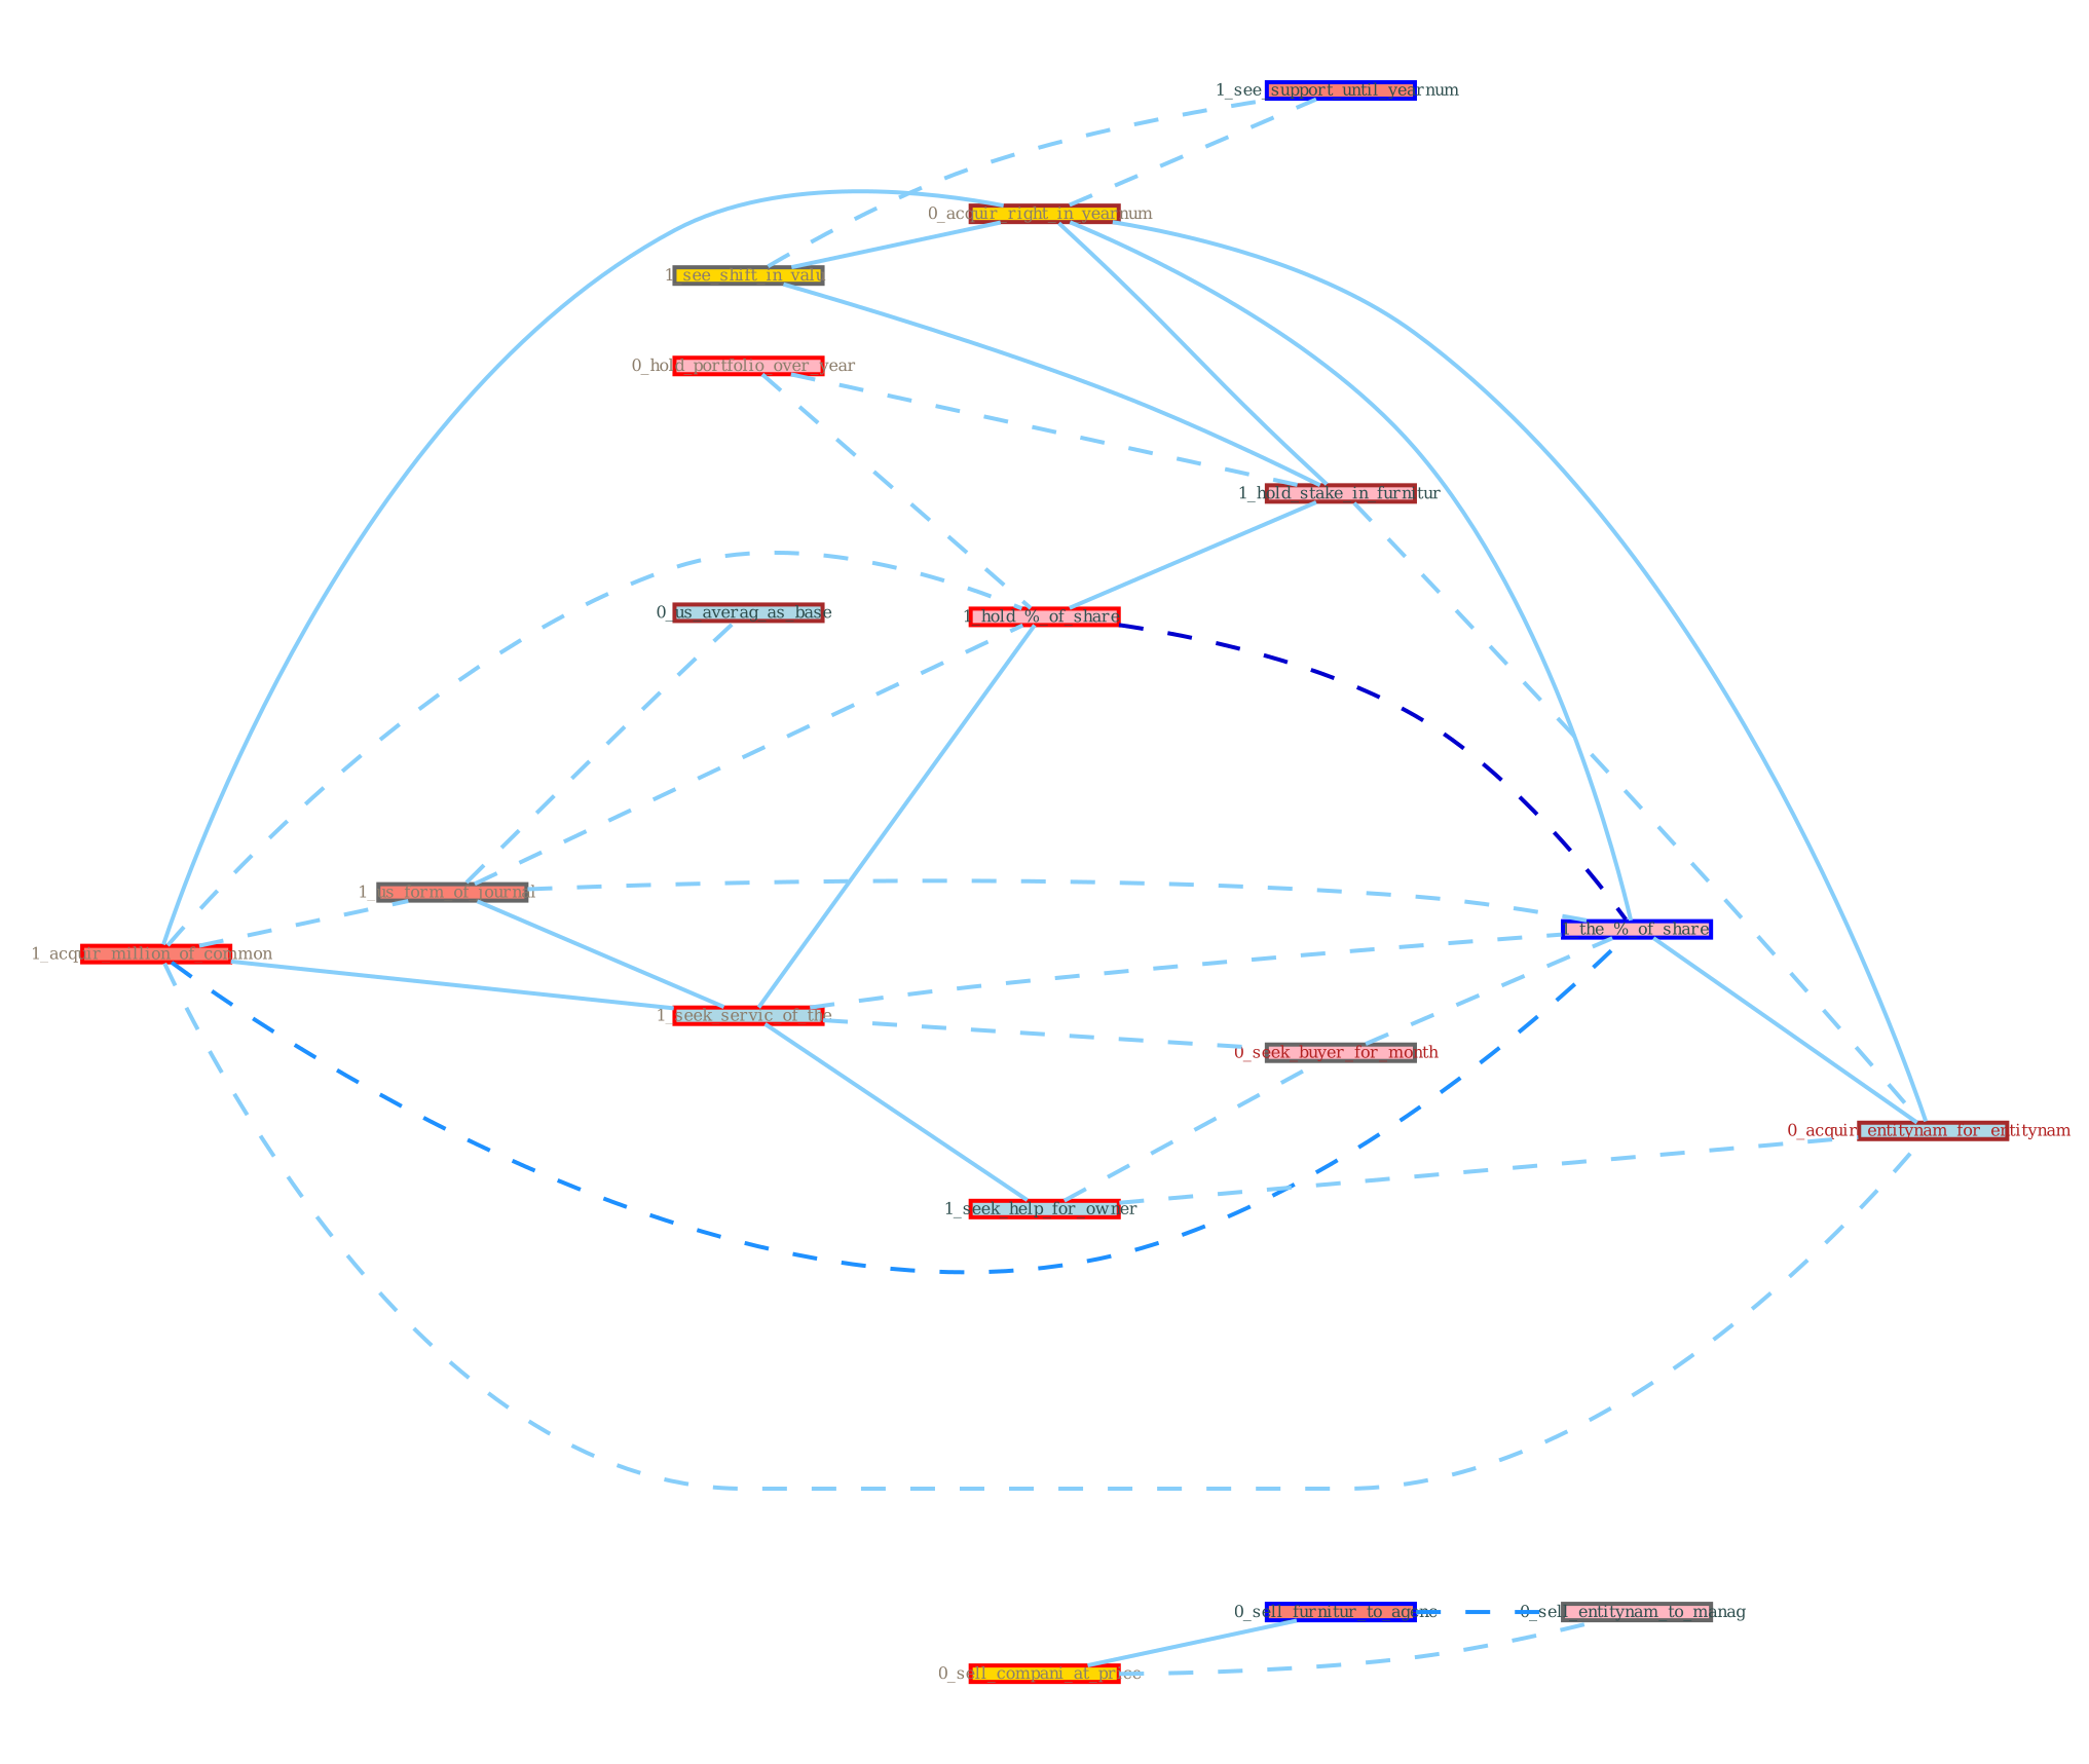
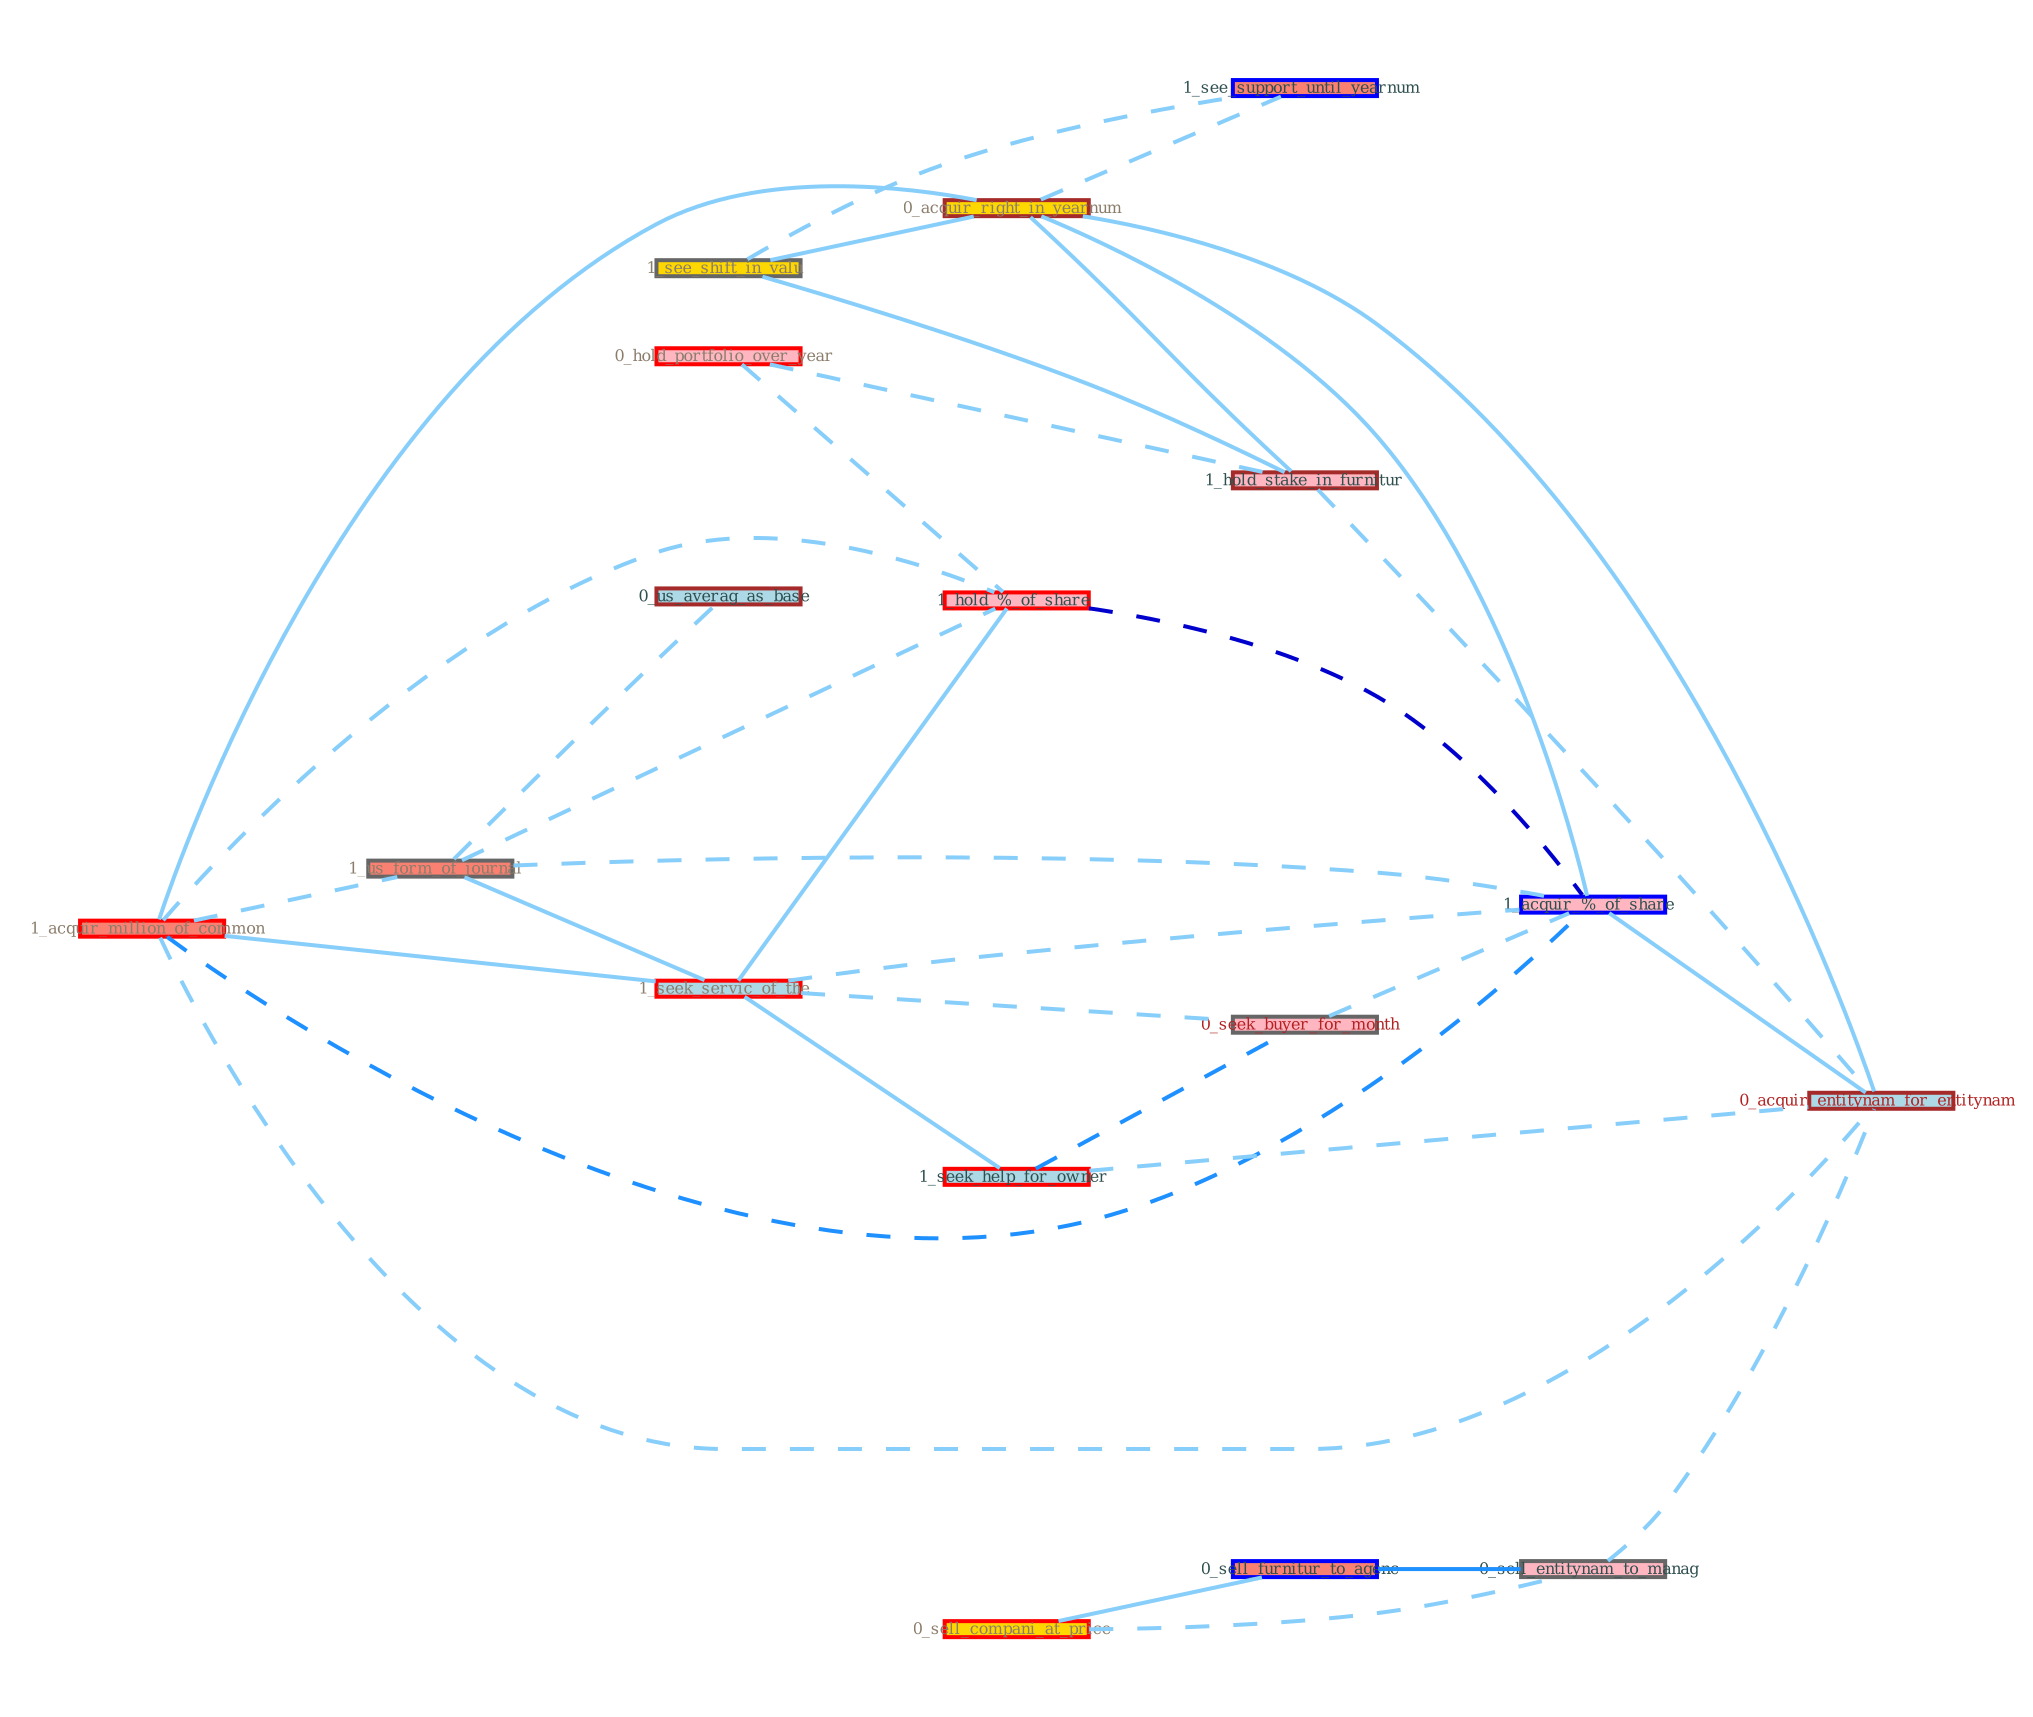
  graph {
    rankdir=LR
    node [color=red fillcolor=lightpink fixedsize=true fontcolor="#2f4f4f" fontsize=4 shape=polygon style=filled]
    edge [color="#87cefa" style=dashed w=1]
    "1_see_shift_in_valu " [color=gray40 fillcolor=gold fontcolor="#8b7d6b" height=.06 width=.5]
    "0_hold_portfolio_over_year " [fontcolor="#8b7d6b" height=.06 width=.5]
    "0_sell_compani_at_price " [fillcolor=gold fontcolor="#8b7d6b" height=.06 width=.5]
    "1_acquir_million_of_common " [fillcolor=salmon fontcolor="#8b7d6b" height=.06 width=.5]
    "0_acquir_right_in_yearnum " [color=brown fillcolor=gold fontcolor="#8b7d6b" height=.06 width=.5]
    "1_us_form_of_journal " [color=gray40 fillcolor=salmon fontcolor="#8b7d6b" height=.06 width=.5]
    "1_seek_servic_of_the " [fillcolor=lightblue fontcolor="#8b7d6b" height=.06 width=.5]
    "0_seek_buyer_for_month " [color=gray40 fontcolor="#b22222" height=.06 width=.5]
    "0_acquir_entitynam_for_entitynam " [color=brown fillcolor=lightblue fontcolor="#b22222" height=.06 width=.5]
    n10 [color=brown height=.06 label="1_hold_stake_in_furnitur" width=.5]
    "1_see_support_until_yearnum " [color=blue fillcolor=salmon height=.06 width=.5]
    "1_hold_%_of_share " [height=.06 width=.5]
    "0_sell_furnitur_to_agenc " [color=blue fillcolor=salmon height=.06 width=.5]
    "0_sell_entitynam_to_manag " [color=gray40 height=.06 width=.5]
-   "1_acquir_%_of_share " [color=blue height=.06 width=.5 label="1_the_%_of_share"]
+   "1_acquir_%_of_share " [color=blue height=.06 width=.5]
    "0_us_averag_as_base " [color=brown fillcolor=lightblue height=.06 width=.5]
    "1_seek_help_for_owner " [fillcolor=lightblue height=.06 width=.5]
    subgraph sub_1 {
      "1_see_shift_in_valu "
      "0_hold_portfolio_over_year "
      "0_sell_compani_at_price "
      "1_acquir_million_of_common "
      "0_acquir_right_in_yearnum "
      "1_us_form_of_journal "
      "1_seek_servic_of_the "
    }
    subgraph sub_2 {
      "0_seek_buyer_for_month "
      "0_acquir_entitynam_for_entitynam "
    }
    "1_see_shift_in_valu " -- "0_acquir_right_in_yearnum " [style=solid]
    "1_see_shift_in_valu " -- n10 [style=solid]
    "1_see_shift_in_valu " -- "1_see_support_until_yearnum "
    "0_hold_portfolio_over_year " -- n10
    "0_hold_portfolio_over_year " -- "1_hold_%_of_share "
    "0_sell_compani_at_price " -- "0_sell_furnitur_to_agenc " [style=solid]
    "0_sell_compani_at_price " -- "0_sell_entitynam_to_manag "
    "1_acquir_million_of_common " -- "0_acquir_right_in_yearnum " [style=solid]
    "1_acquir_million_of_common " -- "1_us_form_of_journal "
    "1_acquir_million_of_common " -- "1_seek_servic_of_the " [style=solid]
    "1_acquir_million_of_common " -- "0_acquir_entitynam_for_entitynam "
    "1_acquir_million_of_common " -- "1_hold_%_of_share "
    "1_acquir_million_of_common " -- "1_acquir_%_of_share " [color="#1e90ff" w=2]
    "0_acquir_right_in_yearnum " -- "0_acquir_entitynam_for_entitynam " [style=solid]
    "0_acquir_right_in_yearnum " -- n10 [style=solid]
    "0_acquir_right_in_yearnum " -- "1_see_support_until_yearnum "
    "0_acquir_right_in_yearnum " -- "1_acquir_%_of_share " [style=solid]
    "1_us_form_of_journal " -- "1_seek_servic_of_the " [style=solid]
    "1_us_form_of_journal " -- "1_hold_%_of_share "
    "1_us_form_of_journal " -- "1_acquir_%_of_share "
    "1_us_form_of_journal " -- "0_us_averag_as_base "
    "1_seek_servic_of_the " -- "0_seek_buyer_for_month "
    "1_seek_servic_of_the " -- "1_hold_%_of_share " [style=solid]
    "1_seek_servic_of_the " -- "1_acquir_%_of_share "
    "1_seek_servic_of_the " -- "1_seek_help_for_owner " [style=solid]
    "0_seek_buyer_for_month " -- "1_acquir_%_of_share "
    n10 -- "0_acquir_entitynam_for_entitynam "
-   "1_hold_%_of_share " -- n10 [style=solid]
    "1_hold_%_of_share " -- "1_acquir_%_of_share " [color="#0000cd" w=3]
-   "0_sell_furnitur_to_agenc " -- "0_sell_entitynam_to_manag " [color="#1e90ff" w=2]
+   "0_sell_furnitur_to_agenc " -- "0_sell_entitynam_to_manag " [color="#1e90ff" style=solid w=2]
+   "0_sell_entitynam_to_manag " -- "0_acquir_entitynam_for_entitynam "
    "1_acquir_%_of_share " -- "0_acquir_entitynam_for_entitynam " [style=solid]
-   "1_seek_help_for_owner " -- "0_seek_buyer_for_month " [w=2]
+   "1_seek_help_for_owner " -- "0_seek_buyer_for_month " [color="#1e90ff" w=2]
    "1_seek_help_for_owner " -- "0_acquir_entitynam_for_entitynam "
  }
